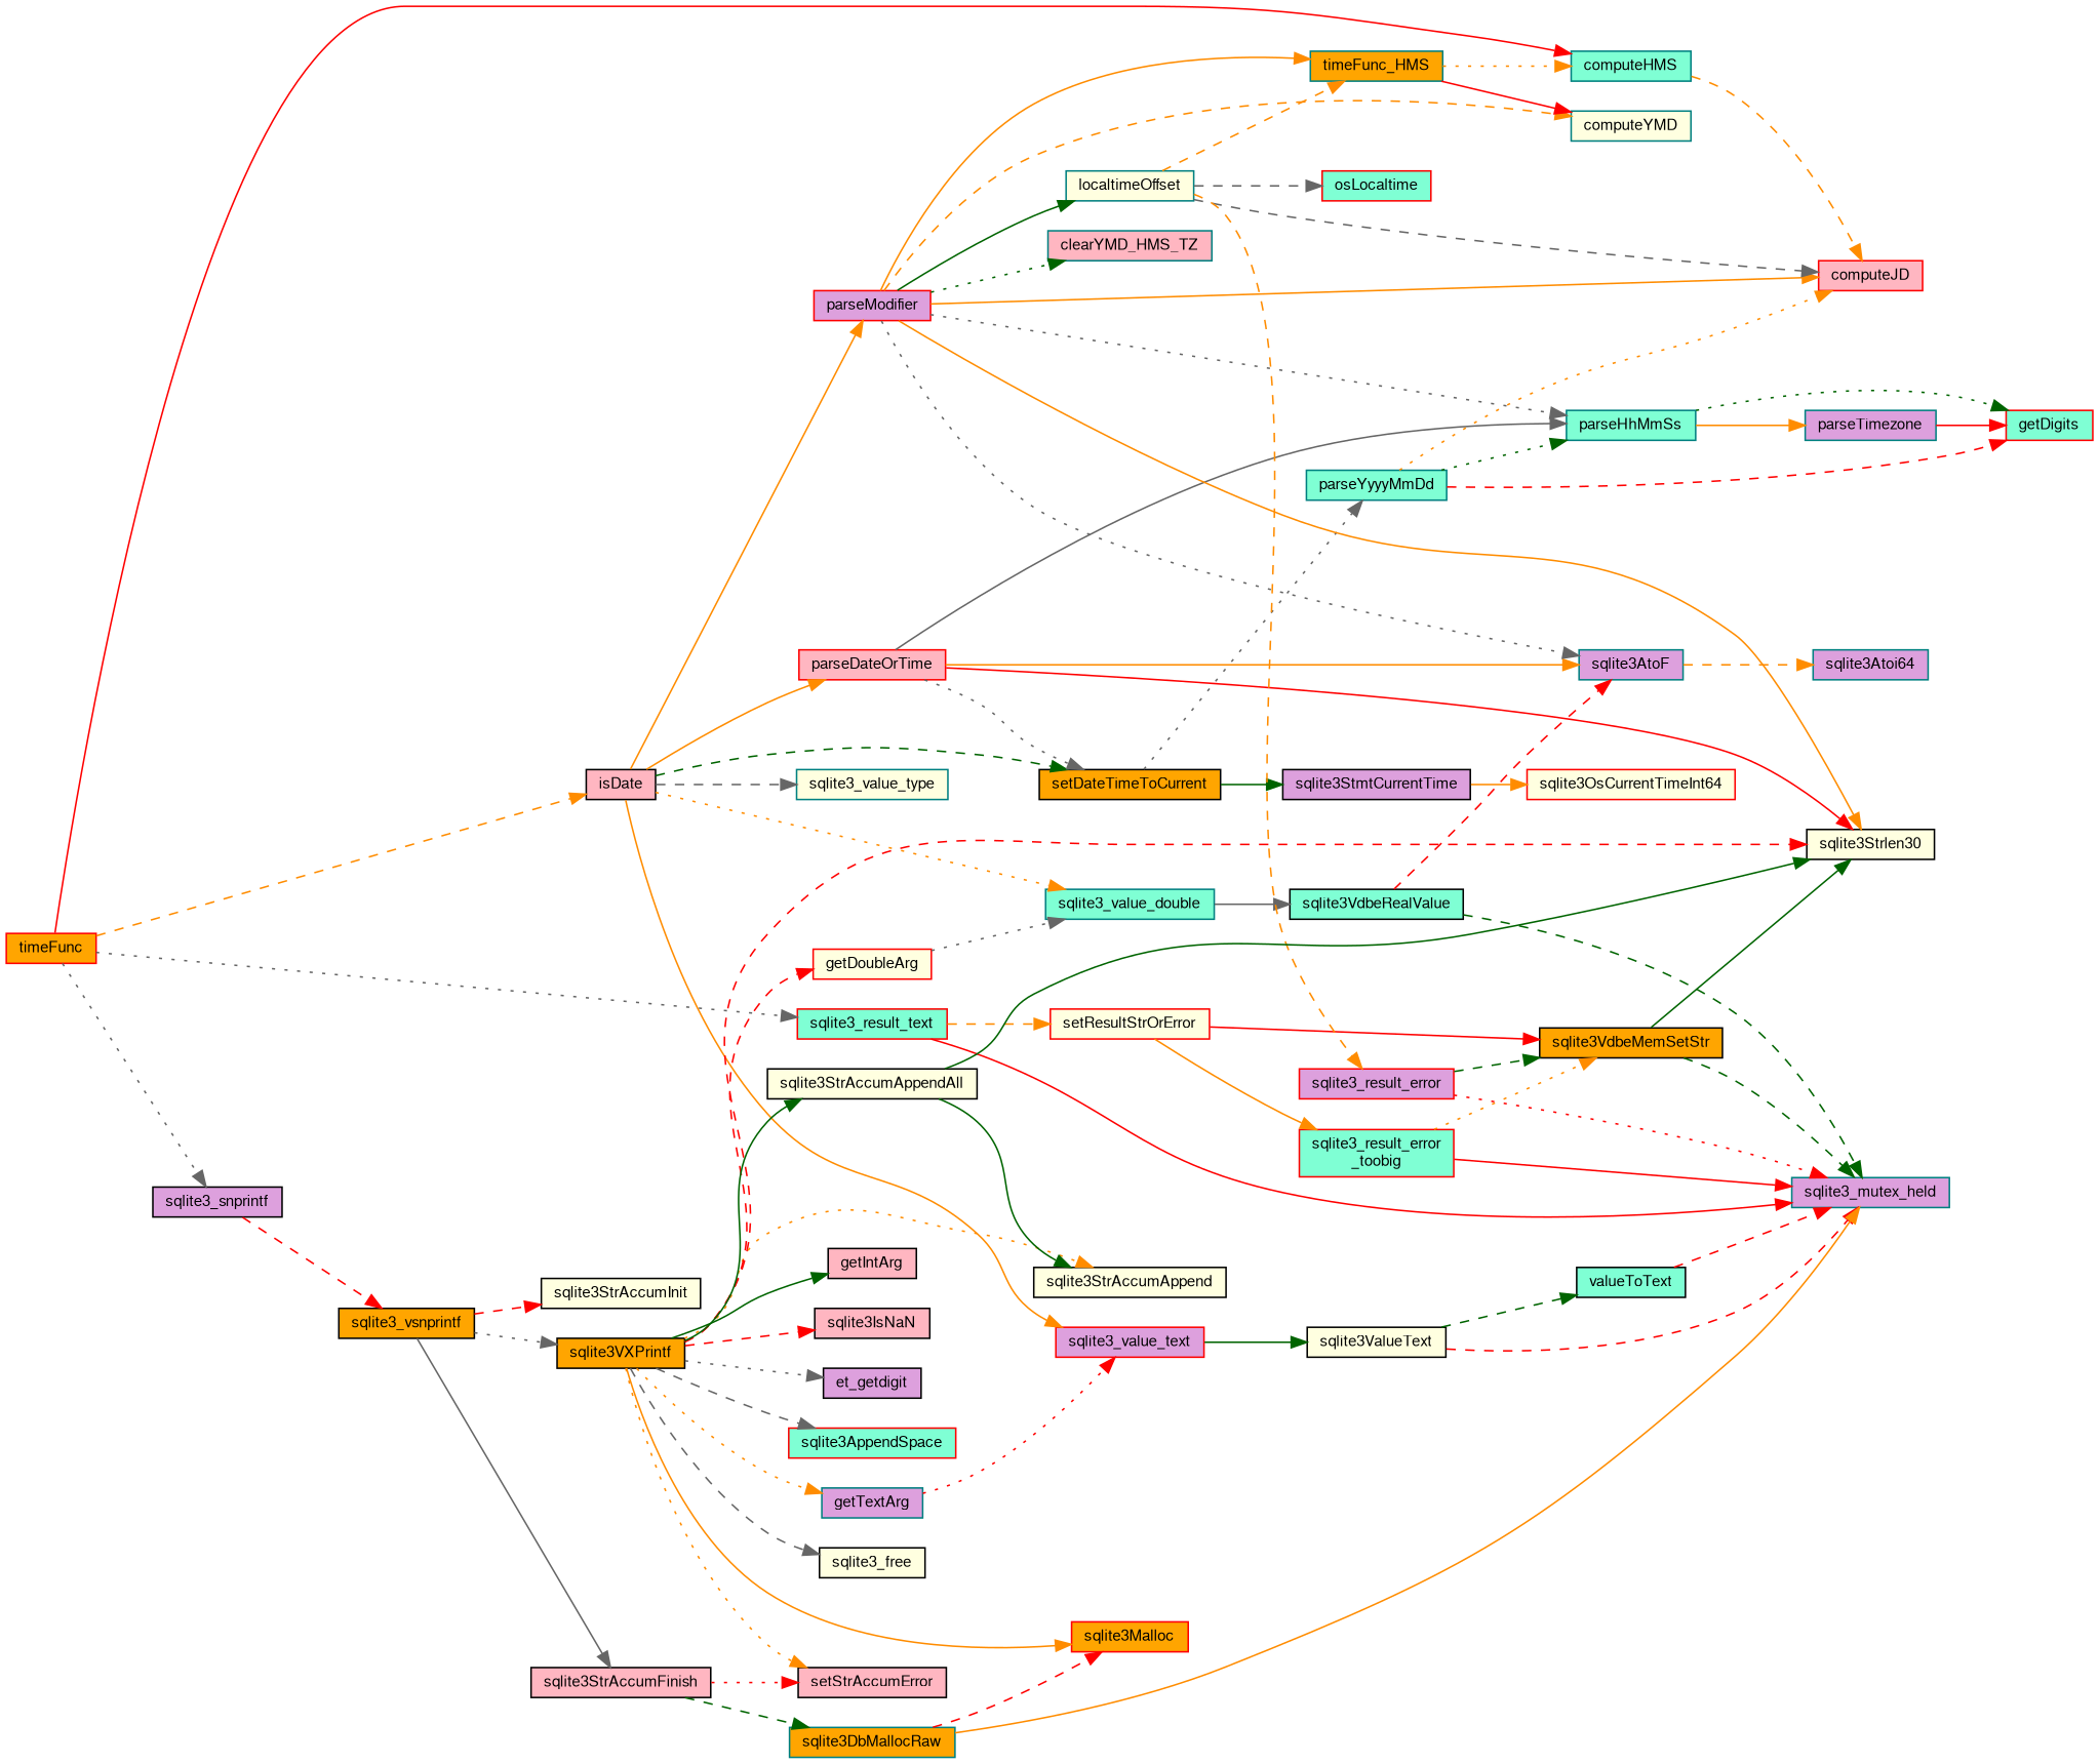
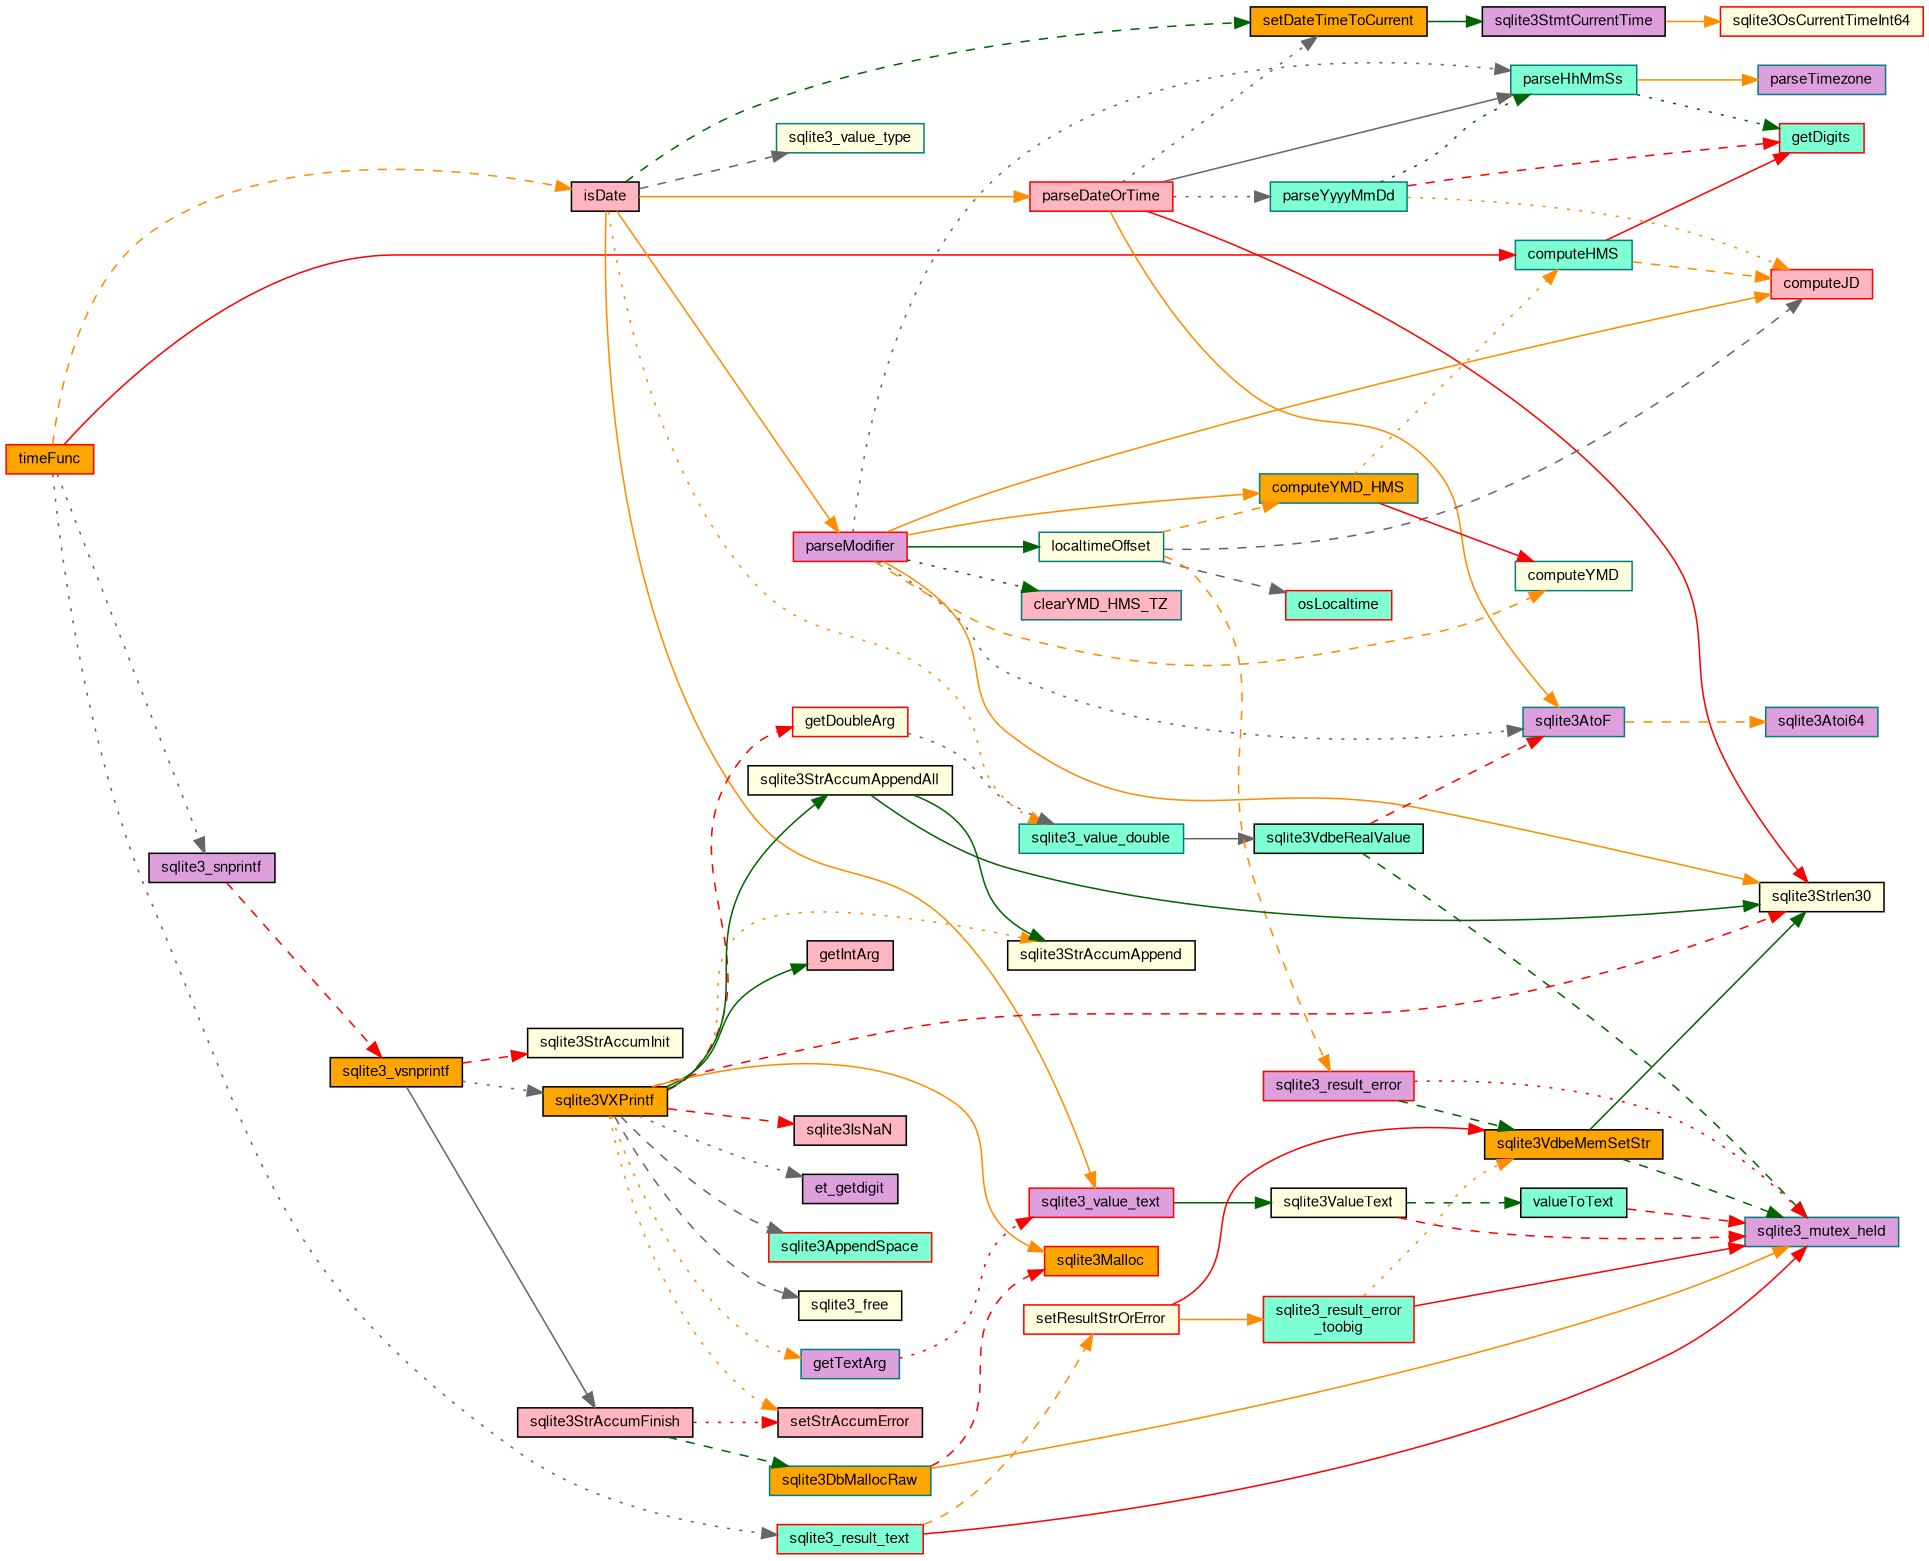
  digraph {
    rankdir=LR
    node [color=black fillcolor=lightyellow fontname=FreeSans fontsize=10 shape=record style=filled]
    edge [color=darkorange fontname=FreeSans fontsize=10 labelfontname=FreeSans labelfontsize=10 style=solid]
    n1 [color=red fillcolor=orange fontcolor=black height=0.2 label=timeFunc width=0.4]
    n2 [fillcolor=lightpink height=0.2 label=isDate width=0.4]
    n3 [color=teal fillcolor=aquamarine height=0.2 label=computeHMS width=0.4]
    n4 [fillcolor=plum height=0.2 label=sqlite3_snprintf width=0.4]
    n5 [color=red fillcolor=aquamarine height=0.2 label=sqlite3_result_text width=0.4]
    n6 [fillcolor=orange height=0.2 label=setDateTimeToCurrent width=0.4]
    n7 [color=teal height=0.2 label=sqlite3_value_type width=0.4]
    n8 [color=teal fillcolor=aquamarine height=0.2 label=sqlite3_value_double width=0.4]
    n9 [color=red fillcolor=plum height=0.2 label=sqlite3_value_text width=0.4]
    n10 [color=red fillcolor=lightpink height=0.2 label=parseDateOrTime width=0.4]
    n11 [color=red fillcolor=plum height=0.2 label=parseModifier width=0.4]
    n12 [color=red fillcolor=lightpink height=0.2 label=computeJD width=0.4]
    n13 [fillcolor=orange height=0.2 label=sqlite3_vsnprintf width=0.4]
    n14 [color=teal fillcolor=plum height=0.2 label=sqlite3_mutex_held width=0.4]
    n15 [color=red height=0.2 label=setResultStrOrError width=0.4]
    n16 [fillcolor=plum height=0.2 label=sqlite3StmtCurrentTime width=0.4]
    n17 [fillcolor=aquamarine height=0.2 label=sqlite3VdbeRealValue width=0.4]
    n18 [height=0.2 label=sqlite3ValueText width=0.4]
    n19 [color=teal fillcolor=plum height=0.2 label=sqlite3AtoF width=0.4]
    n20 [color=teal fillcolor=aquamarine height=0.2 label=parseYyyyMmDd width=0.4]
    n21 [color=teal fillcolor=aquamarine height=0.2 label=parseHhMmSs width=0.4]
    n22 [height=0.2 label=sqlite3Strlen30 width=0.4]
    n23 [color=teal height=0.2 label=localtimeOffset width=0.4]
-   n24 [color=teal fillcolor=orange height=0.2 label=timeFunc_HMS width=0.4]
+   n24 [color=teal fillcolor=orange height=0.2 label=computeYMD_HMS width=0.4]
    n25 [color=teal height=0.2 label=computeYMD width=0.4]
    n26 [color=teal fillcolor=lightpink height=0.2 label=clearYMD_HMS_TZ width=0.4]
    n27 [color=red height=0.2 label=sqlite3OsCurrentTimeInt64 width=0.4]
    n28 [color=teal fillcolor=plum height=0.2 label=sqlite3Atoi64 width=0.4]
    n29 [fillcolor=aquamarine height=0.2 label=valueToText width=0.4]
    n30 [color=red fillcolor=aquamarine height=0.2 label=getDigits width=0.4]
    n31 [color=teal fillcolor=plum height=0.2 label=parseTimezone width=0.4]
    n32 [color=red fillcolor=aquamarine height=0.2 label=osLocaltime width=0.4]
    n33 [color=red fillcolor=plum height=0.2 label=sqlite3_result_error width=0.4]
    n34 [fillcolor=orange height=0.2 label=sqlite3VdbeMemSetStr width=0.4]
    n35 [height=0.2 label=sqlite3StrAccumInit width=0.4]
    n36 [fillcolor=orange height=0.2 label=sqlite3VXPrintf width=0.4]
    n37 [fillcolor=lightpink height=0.2 label=sqlite3StrAccumFinish width=0.4]
    n38 [height=0.2 label=sqlite3StrAccumAppend width=0.4]
    n39 [fillcolor=lightpink height=0.2 label=getIntArg width=0.4]
    n40 [color=red fillcolor=orange height=0.2 label=sqlite3Malloc width=0.4]
    n41 [fillcolor=lightpink height=0.2 label=setStrAccumError width=0.4]
    n42 [color=red height=0.2 label=getDoubleArg width=0.4]
    n43 [fillcolor=lightpink height=0.2 label=sqlite3IsNaN width=0.4]
    n44 [fillcolor=plum height=0.2 label=et_getdigit width=0.4]
    n45 [color=teal fillcolor=plum height=0.2 label=getTextArg width=0.4]
    n46 [height=0.2 label=sqlite3StrAccumAppendAll width=0.4]
    n47 [color=red fillcolor=aquamarine height=0.2 label=sqlite3AppendSpace width=0.4]
    n48 [height=0.2 label=sqlite3_free width=0.4]
    n49 [color=teal fillcolor=orange height=0.2 label=sqlite3DbMallocRaw width=0.4]
    n50 [color=red fillcolor=aquamarine height=0.2 label="sqlite3_result_error\l_toobig" width=0.4]
    n1 -> n2 [style=dashed]
    n1 -> n3 [color=red]
    n1 -> n4 [color=gray40 style=dotted]
    n1 -> n5 [color=gray40 style=dotted]
    n2 -> n6 [color=darkgreen style=dashed]
    n2 -> n7 [color=gray40 style=dashed]
    n2 -> n8 [style=dotted]
    n2 -> n9
    n2 -> n10
    n2 -> n11
    n3 -> n12 [style=dashed]
    n4 -> n13 [color=red style=dashed]
    n5 -> n14 [color=red]
    n5 -> n15 [style=dashed]
    n6 -> n16 [color=darkgreen]
    n8 -> n17 [color=gray40]
    n9 -> n18 [color=darkgreen]
    n10 -> n6 [color=gray40 style=dotted]
    n10 -> n19
-   n6 -> n20 [color=gray40 style=dotted]
+   n10 -> n20 [color=gray40 style=dotted]
    n10 -> n21 [color=gray40]
    n10 -> n22 [color=red]
    n11 -> n12
    n11 -> n19 [color=gray40 style=dotted]
    n11 -> n21 [color=gray40 style=dotted]
    n11 -> n22
    n11 -> n23 [color=darkgreen]
    n11 -> n24
    n11 -> n25 [style=dashed]
    n11 -> n26 [color=darkgreen style=dotted]
    n13 -> n35 [color=red style=dashed]
    n13 -> n36 [color=gray40 style=dotted]
    n13 -> n37 [color=gray40]
    n15 -> n34 [color=red]
    n15 -> n50
    n16 -> n27
    n17 -> n14 [color=darkgreen style=dashed]
    n17 -> n19 [color=red style=dashed]
    n18 -> n14 [color=red style=dashed]
    n18 -> n29 [color=darkgreen style=dashed]
    n19 -> n28 [style=dashed]
    n20 -> n12 [style=dotted]
    n20 -> n21 [color=darkgreen style=dotted]
    n20 -> n30 [color=red style=dashed]
    n21 -> n30 [color=darkgreen style=dotted]
    n21 -> n31
    n23 -> n12 [color=gray40 style=dashed]
    n23 -> n24 [style=dashed]
    n23 -> n32 [color=gray40 style=dashed]
    n23 -> n33 [style=dashed]
    n24 -> n3 [style=dotted]
    n24 -> n25 [color=red]
    n29 -> n14 [color=red style=dashed]
-   n31 -> n30 [color=red]
+   n3 -> n30 [color=red]
    n33 -> n14 [color=red style=dotted]
    n33 -> n34 [color=darkgreen style=dashed]
    n34 -> n14 [color=darkgreen style=dashed]
    n34 -> n22 [color=darkgreen]
    n36 -> n22 [color=red style=dashed]
    n36 -> n38 [style=dotted]
    n36 -> n39 [color=darkgreen]
    n36 -> n40
    n36 -> n41 [style=dotted]
    n36 -> n42 [color=red style=dashed]
    n36 -> n43 [color=red style=dashed]
    n36 -> n44 [color=gray40 style=dotted]
    n36 -> n45 [style=dotted]
    n36 -> n46 [color=darkgreen]
    n36 -> n47 [color=gray40 style=dashed]
    n36 -> n48 [color=gray40 style=dashed]
    n37 -> n41 [color=red style=dotted]
    n37 -> n49 [color=darkgreen style=dashed]
    n42 -> n8 [color=gray40 style=dotted]
    n45 -> n9 [color=red style=dotted]
    n46 -> n22 [color=darkgreen]
    n46 -> n38 [color=darkgreen]
    n49 -> n14
    n49 -> n40 [color=red style=dashed]
    n50 -> n14 [color=red]
    n50 -> n34 [style=dotted]
  }
